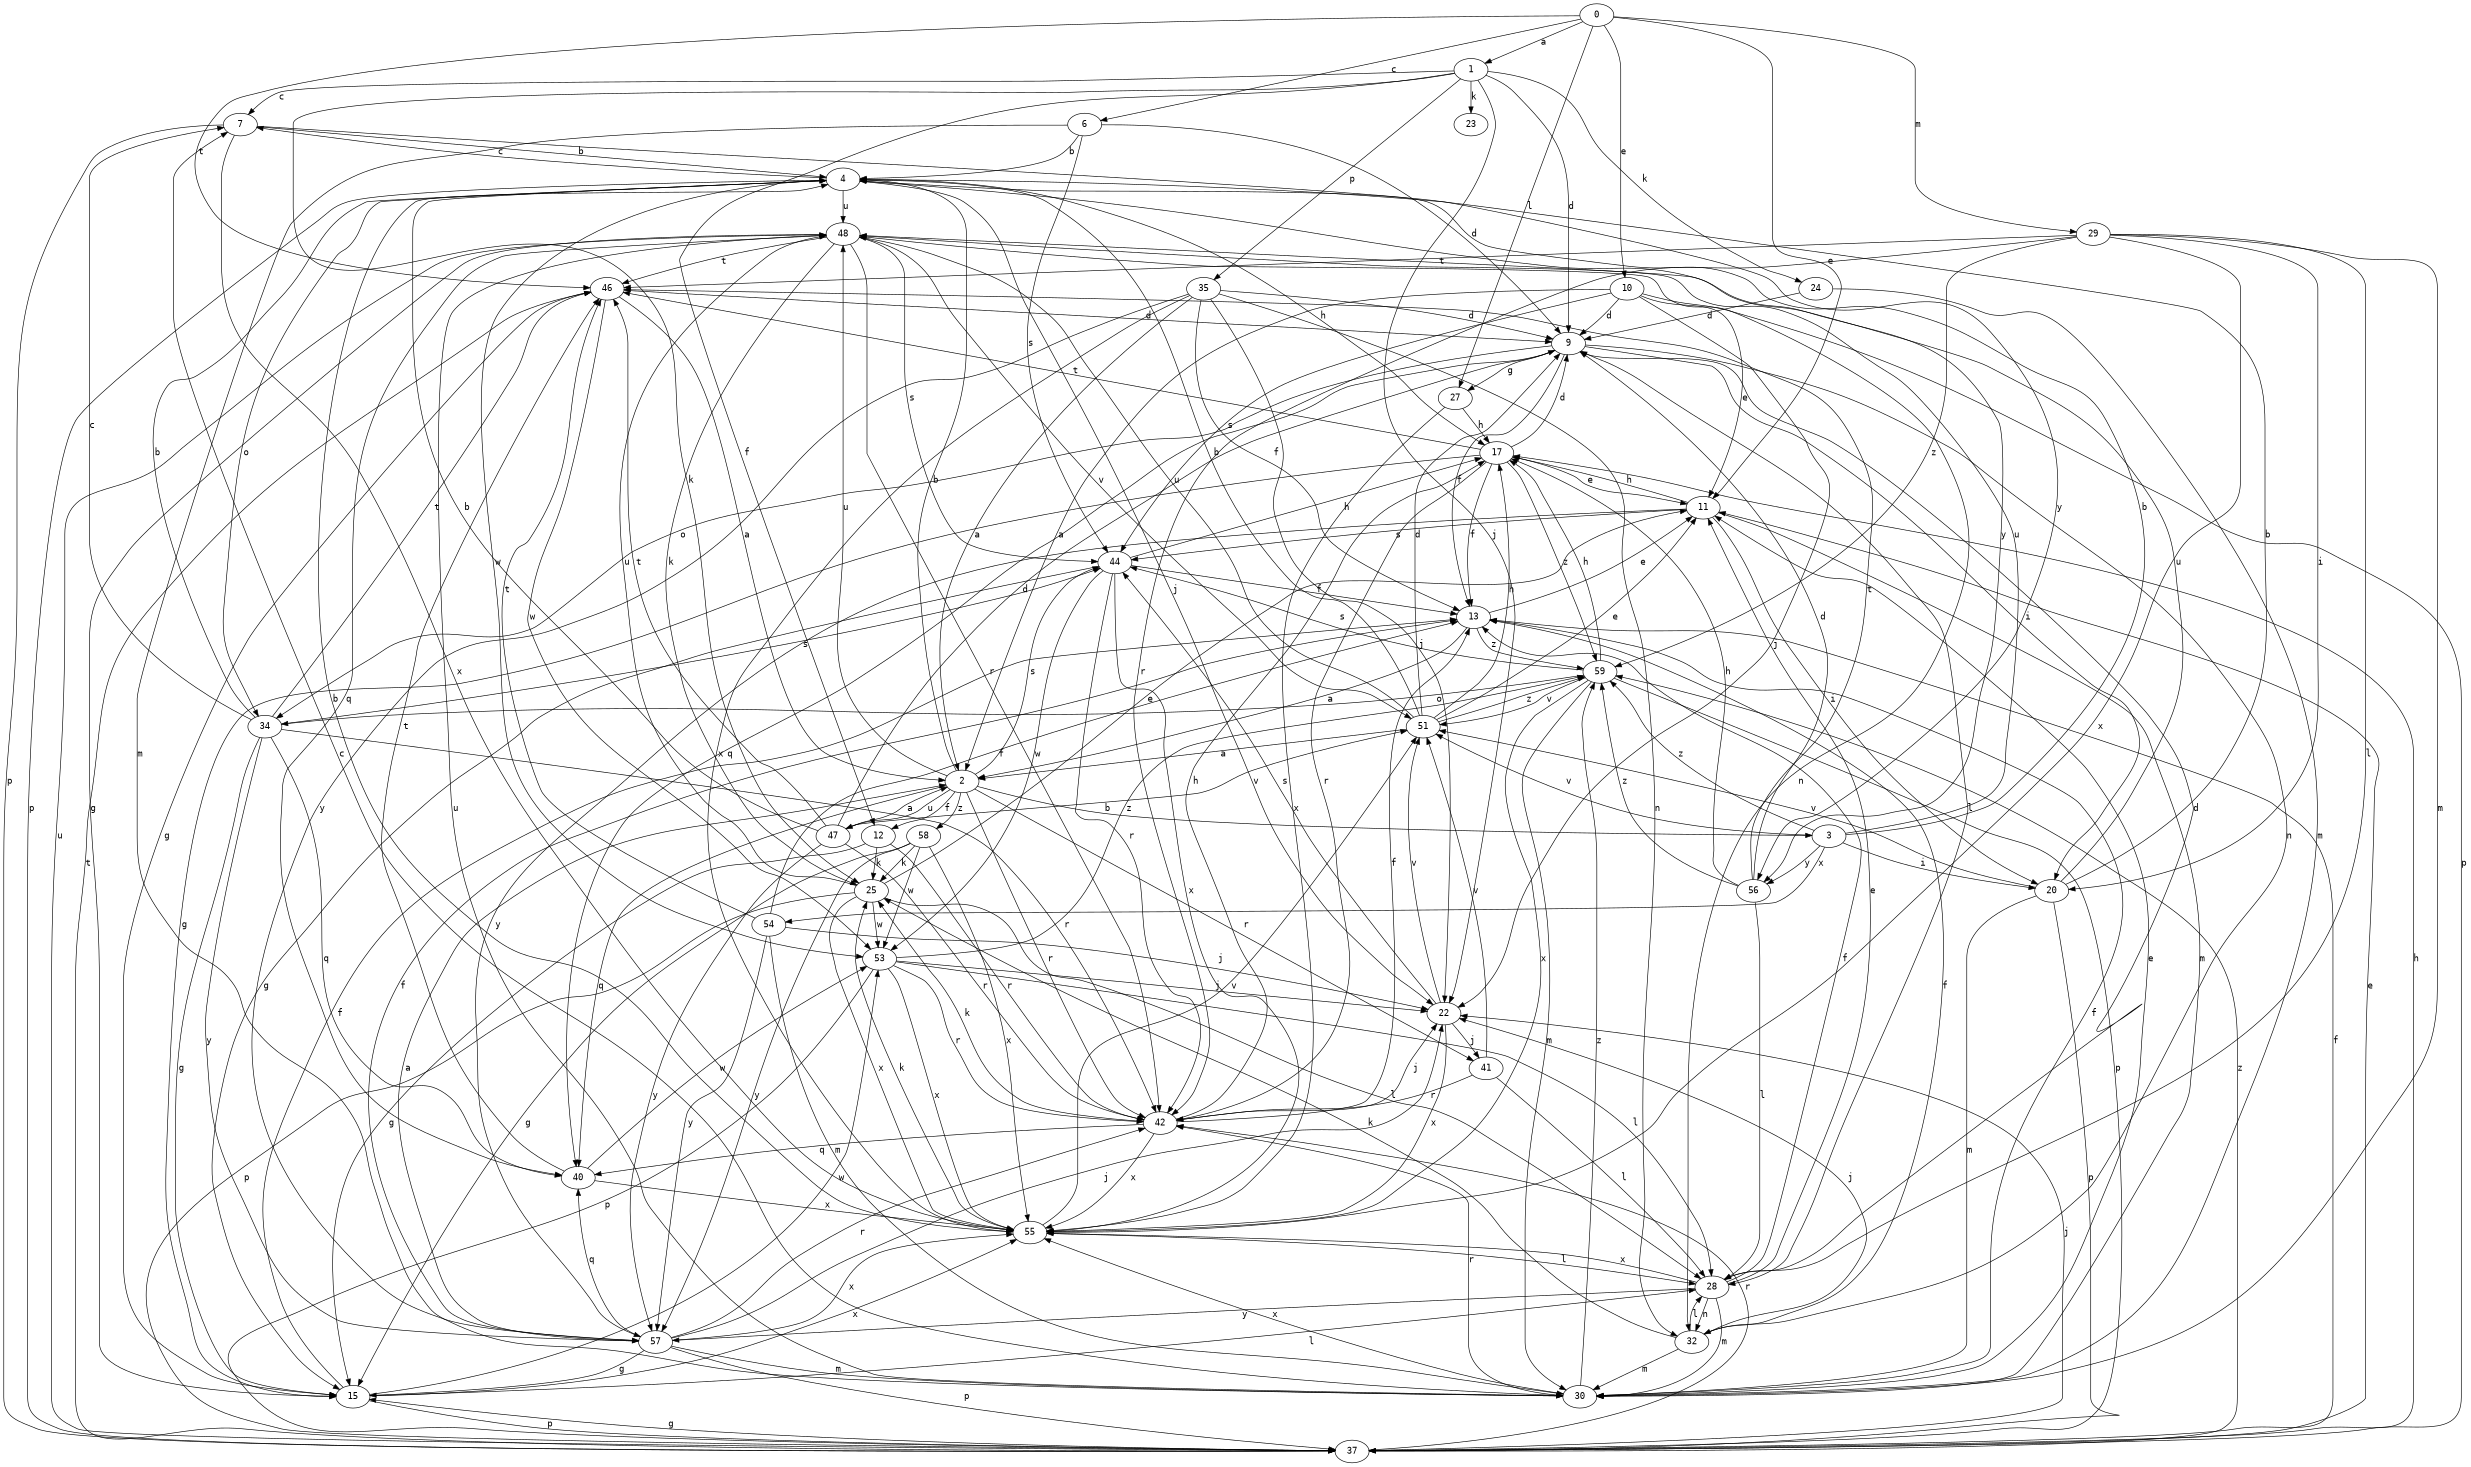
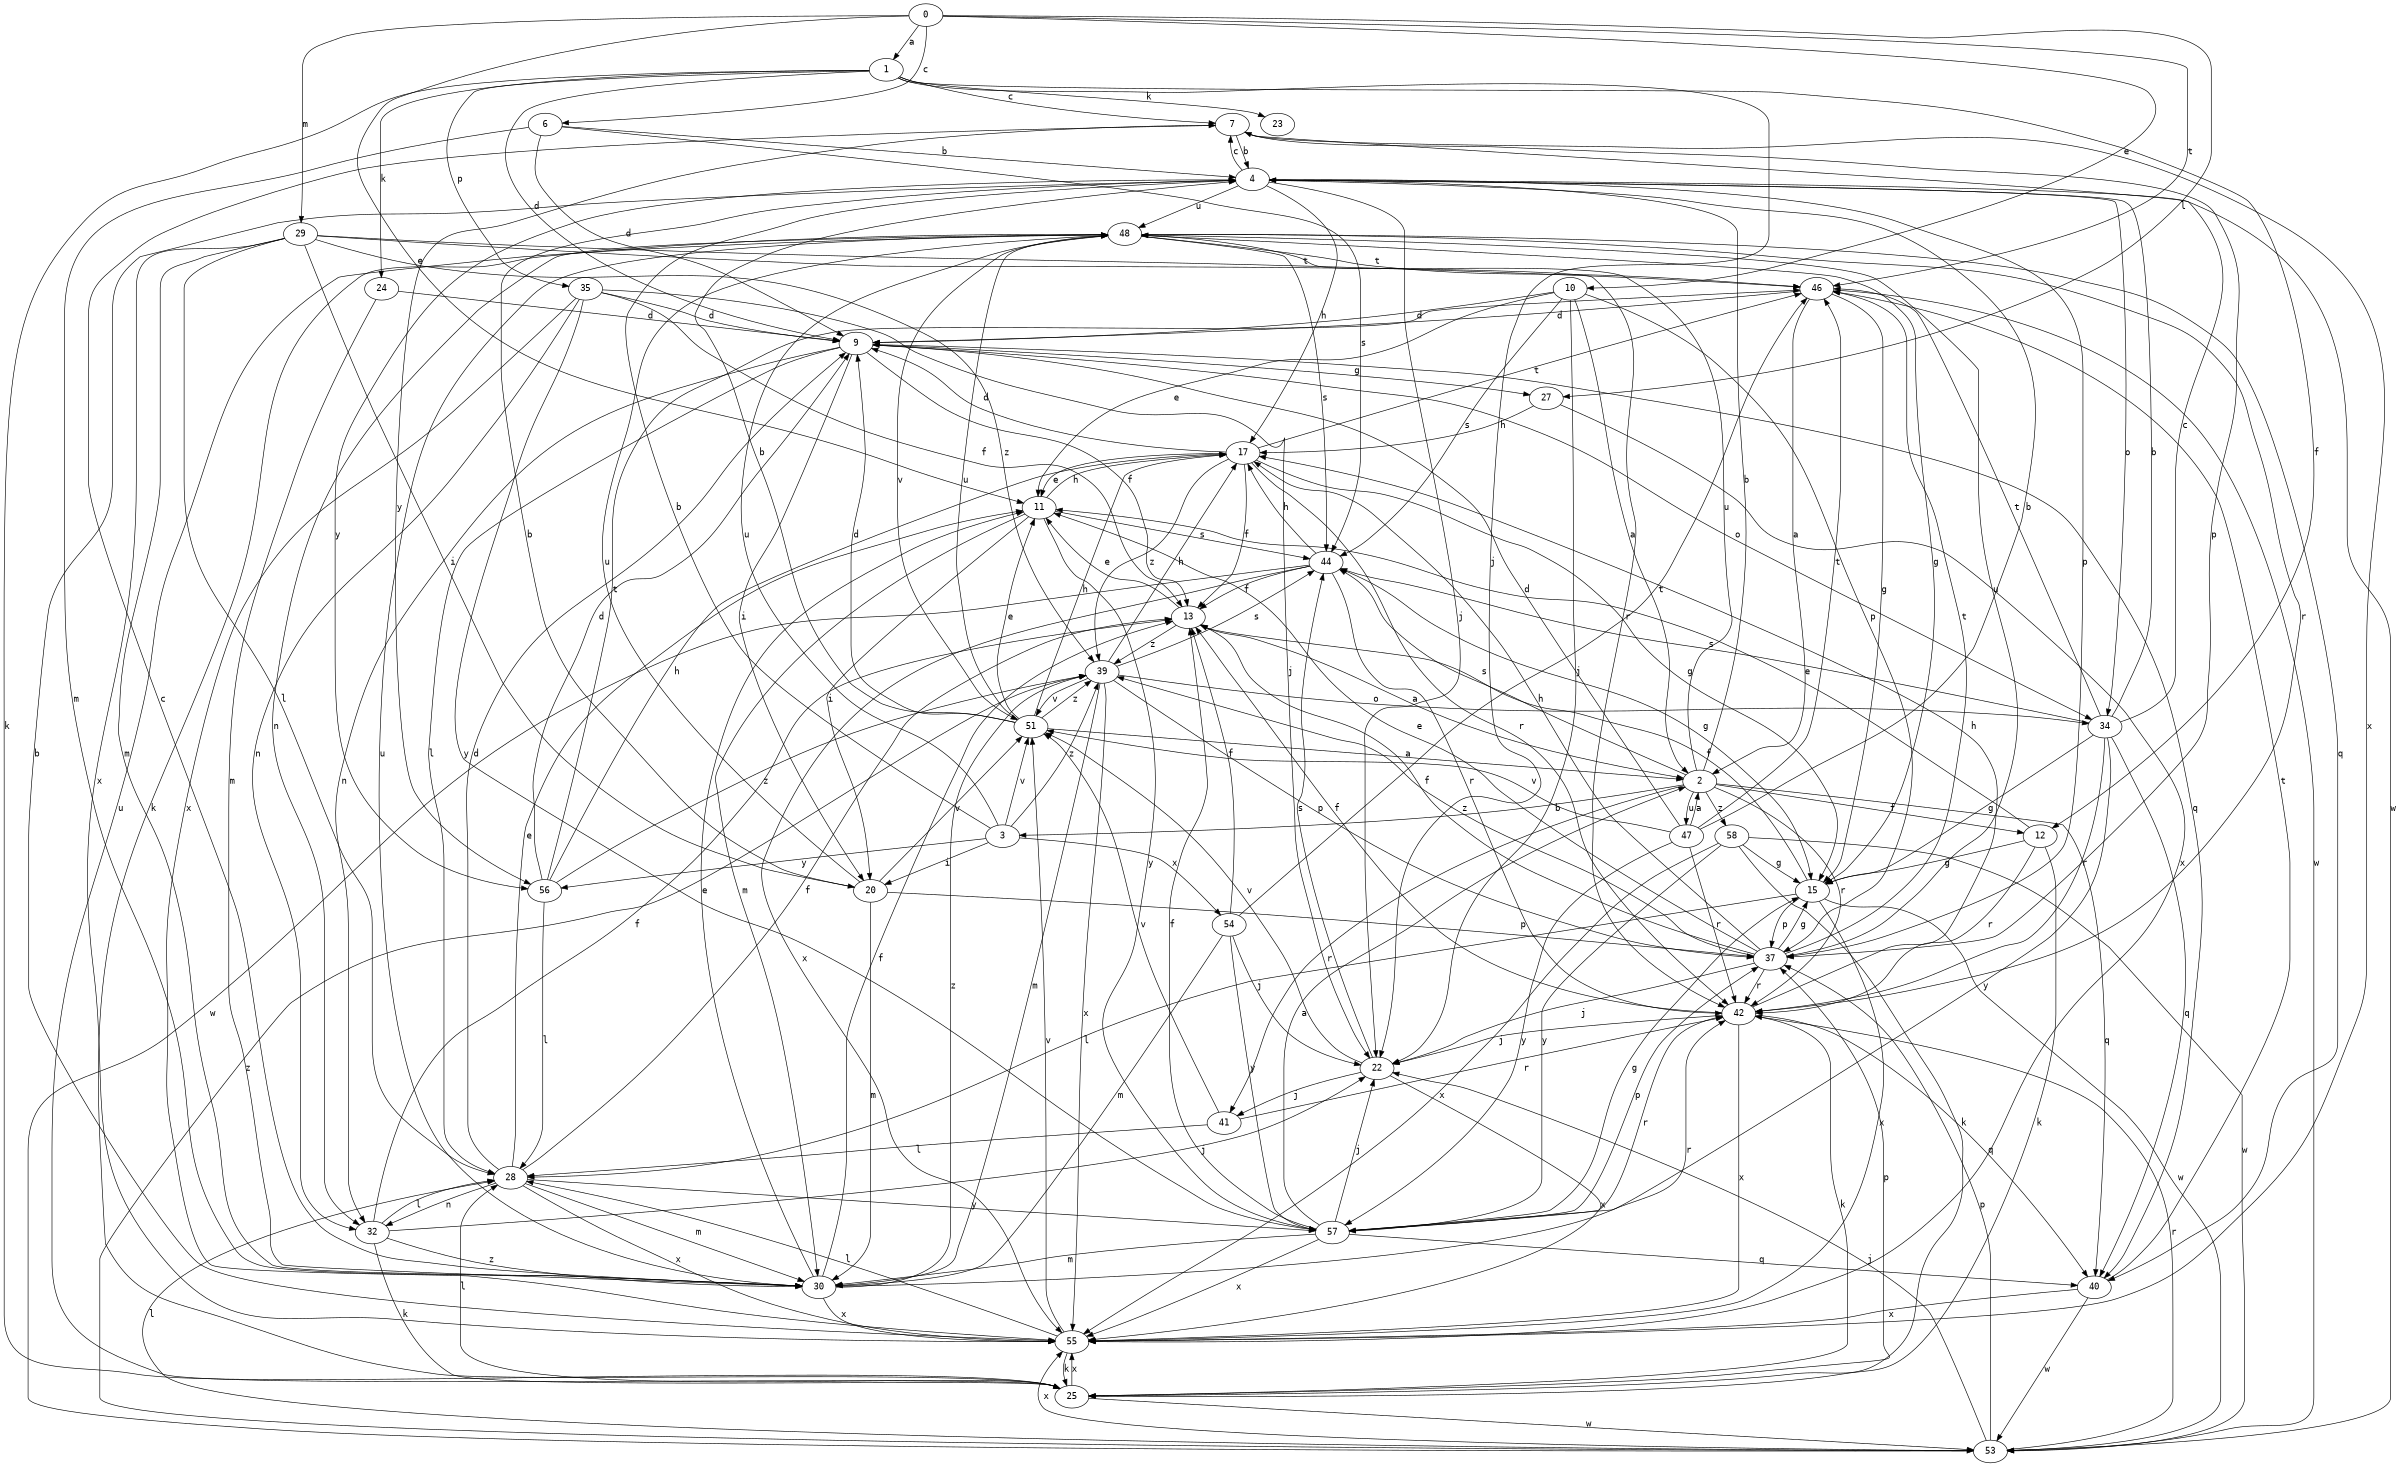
  strict digraph {
    fontname="DejaVu Sans Mono"
    node [fontname="DejaVu Sans Mono"]
    edge [fontname="DejaVu Sans Mono"]
    0
    1
    6
    10
    11
    27
    29
    46
    7
    9
    12
    22
    23
    24
    25
    35
    4
    44
    30
    2
    37
    20
    17
    57
    55
    42
-   59
+   59 [label=39]
    28
    53
    15
    56
    40
    34
    13
    32
    41
    51
    48
    3
    47
    58
    54
    0 -> 1 [label=a]
    0 -> 6 [label=c]
    0 -> 10 [label=e]
    0 -> 11 [label=e]
    0 -> 27 [label=l]
    0 -> 29 [label=m]
    0 -> 46 [label=t]
    1 -> 7 [label=c]
    1 -> 9 [label=d]
    1 -> 12 [label=f]
    1 -> 22 [label=j]
    1 -> 23 [label=k]
    1 -> 24 [label=k]
    1 -> 25 [label=k]
    1 -> 35 [label=p]
    6 -> 9 [label=d]
    6 -> 4 [label=b]
    6 -> 44 [label=s]
    6 -> 30 [label=m]
    10 -> 11 [label=e]
    10 -> 9 [label=d]
    10 -> 22 [label=j]
    10 -> 44 [label=s]
    10 -> 2 [label=a]
    10 -> 37 [label=p]
    11 -> 44 [label=s]
    11 -> 30 [label=m]
    11 -> 20 [label=i]
    11 -> 17 [label=h]
    11 -> 57 [label=y]
    27 -> 17 [label=h]
    27 -> 55 [label=x]
    29 -> 46 [label=t]
    29 -> 30 [label=m]
    29 -> 20 [label=i]
    29 -> 55 [label=x]
    29 -> 42 [label=r]
    29 -> 59 [label=z]
    29 -> 28 [label=l]
    46 -> 9 [label=d]
    46 -> 2 [label=a]
    46 -> 53 [label=w]
    46 -> 15 [label=g]
    7 -> 4 [label=b]
    7 -> 37 [label=p]
    7 -> 55 [label=x]
    7 -> 56 [label=y]
    9 -> 27 [label=g]
    9 -> 20 [label=i]
    9 -> 28 [label=l]
    9 -> 40 [label=q]
    9 -> 34 [label=o]
    9 -> 13 [label=f]
    9 -> 32 [label=n]
    12 -> 25 [label=k]
    12 -> 42 [label=r]
    12 -> 15 [label=g]
    22 -> 44 [label=s]
    22 -> 55 [label=x]
    22 -> 41 [label=j]
    22 -> 51 [label=v]
    24 -> 9 [label=d]
    24 -> 30 [label=m]
-   25 -> 11 [label=e]
+   12 -> 11 [label=e]
    25 -> 37 [label=p]
    25 -> 55 [label=x]
    25 -> 28 [label=l]
    25 -> 53 [label=w]
    25 -> 48 [label=u]
    35 -> 9 [label=d]
    35 -> 22 [label=j]
-   35 -> 2 [label=a]
    35 -> 57 [label=y]
    35 -> 55 [label=x]
    35 -> 13 [label=f]
    35 -> 32 [label=n]
    4 -> 7 [label=c]
    4 -> 22 [label=j]
    4 -> 37 [label=p]
    4 -> 17 [label=h]
    4 -> 53 [label=w]
    4 -> 56 [label=y]
    4 -> 34 [label=o]
    4 -> 48 [label=u]
    44 -> 17 [label=h]
    44 -> 55 [label=x]
    44 -> 42 [label=r]
    44 -> 53 [label=w]
    44 -> 15 [label=g]
    44 -> 13 [label=f]
    30 -> 11 [label=e]
    30 -> 7 [label=c]
    30 -> 55 [label=x]
    30 -> 42 [label=r]
    30 -> 59 [label=z]
    30 -> 13 [label=f]
    30 -> 48 [label=u]
    2 -> 12 [label=f]
    2 -> 4 [label=b]
    2 -> 44 [label=s]
    2 -> 42 [label=r]
    2 -> 40 [label=q]
    2 -> 41 [label=r]
    2 -> 48 [label=u]
    2 -> 3 [label=b]
    2 -> 47 [label=u]
    2 -> 58 [label=z]
    37 -> 11 [label=e]
    37 -> 46 [label=t]
    37 -> 22 [label=j]
    37 -> 17 [label=h]
    37 -> 42 [label=r]
    37 -> 59 [label=z]
    37 -> 15 [label=g]
    37 -> 13 [label=f]
    37 -> 48 [label=u]
    20 -> 4 [label=b]
    20 -> 30 [label=m]
    20 -> 37 [label=p]
    20 -> 51 [label=v]
    20 -> 48 [label=u]
    17 -> 11 [label=e]
    17 -> 46 [label=t]
    17 -> 9 [label=d]
    17 -> 42 [label=r]
    17 -> 59 [label=z]
    17 -> 15 [label=g]
    17 -> 13 [label=f]
    57 -> 22 [label=j]
    57 -> 30 [label=m]
    57 -> 2 [label=a]
    57 -> 37 [label=p]
    57 -> 55 [label=x]
    57 -> 42 [label=r]
    57 -> 15 [label=g]
    57 -> 40 [label=q]
    57 -> 13 [label=f]
    55 -> 25 [label=k]
    55 -> 4 [label=b]
    55 -> 28 [label=l]
    55 -> 51 [label=v]
    42 -> 22 [label=j]
    42 -> 25 [label=k]
    42 -> 17 [label=h]
    42 -> 55 [label=x]
    42 -> 40 [label=q]
    42 -> 13 [label=f]
    59 -> 44 [label=s]
    59 -> 30 [label=m]
    59 -> 37 [label=p]
    59 -> 17 [label=h]
    59 -> 55 [label=x]
    59 -> 34 [label=o]
    59 -> 51 [label=v]
    28 -> 11 [label=e]
    28 -> 9 [label=d]
    28 -> 30 [label=m]
    28 -> 57 [label=y]
    28 -> 55 [label=x]
    28 -> 13 [label=f]
    28 -> 32 [label=n]
    53 -> 22 [label=j]
    53 -> 37 [label=p]
    53 -> 55 [label=x]
    53 -> 42 [label=r]
    53 -> 59 [label=z]
    53 -> 28 [label=l]
    15 -> 37 [label=p]
    15 -> 55 [label=x]
    15 -> 28 [label=l]
    15 -> 53 [label=w]
    15 -> 13 [label=f]
    56 -> 46 [label=t]
    56 -> 9 [label=d]
    56 -> 17 [label=h]
    56 -> 59 [label=z]
    56 -> 28 [label=l]
    40 -> 46 [label=t]
    40 -> 55 [label=x]
    40 -> 53 [label=w]
    34 -> 46 [label=t]
    34 -> 7 [label=c]
    34 -> 4 [label=b]
    34 -> 44 [label=s]
    34 -> 57 [label=y]
    34 -> 42 [label=r]
    34 -> 15 [label=g]
    34 -> 40 [label=q]
    13 -> 11 [label=e]
    13 -> 2 [label=a]
    13 -> 59 [label=z]
    32 -> 22 [label=j]
    32 -> 25 [label=k]
-   32 -> 30 [label=m]
+   32 -> 30 [label=z]
    32 -> 28 [label=l]
    32 -> 13 [label=f]
    41 -> 42 [label=r]
    41 -> 28 [label=l]
    41 -> 51 [label=v]
    51 -> 11 [label=e]
    51 -> 9 [label=d]
    51 -> 4 [label=b]
    51 -> 2 [label=a]
    51 -> 17 [label=h]
    51 -> 59 [label=z]
    51 -> 48 [label=u]
    48 -> 46 [label=t]
    48 -> 25 [label=k]
    48 -> 44 [label=s]
    48 -> 42 [label=r]
    48 -> 15 [label=g]
    48 -> 40 [label=q]
    48 -> 32 [label=n]
    48 -> 51 [label=v]
    3 -> 4 [label=b]
    3 -> 20 [label=i]
    3 -> 59 [label=z]
    3 -> 56 [label=y]
    3 -> 51 [label=v]
    3 -> 48 [label=u]
    3 -> 54 [label=x]
    47 -> 46 [label=t]
    47 -> 9 [label=d]
    47 -> 4 [label=b]
    47 -> 2 [label=a]
    47 -> 57 [label=y]
    47 -> 42 [label=r]
    47 -> 51 [label=v]
    58 -> 25 [label=k]
    58 -> 57 [label=y]
    58 -> 55 [label=x]
    58 -> 53 [label=w]
    58 -> 15 [label=g]
    54 -> 46 [label=t]
    54 -> 22 [label=j]
    54 -> 30 [label=m]
    54 -> 57 [label=y]
    54 -> 13 [label=f]
  }
